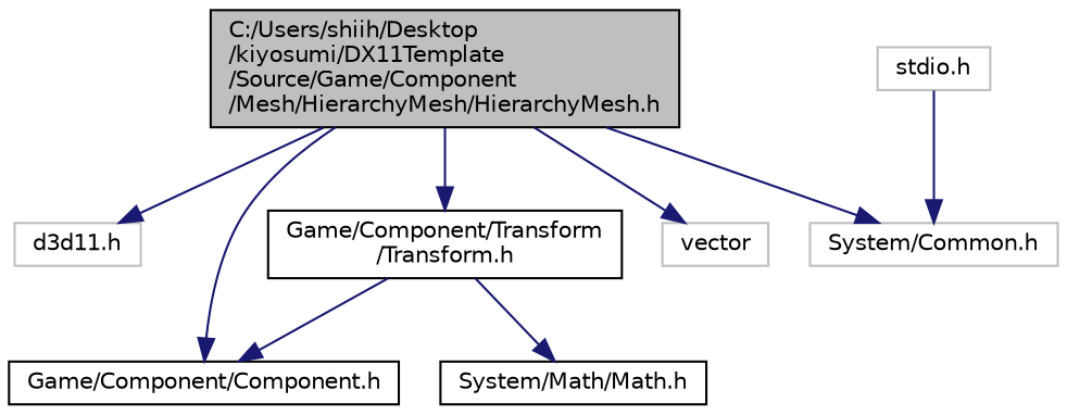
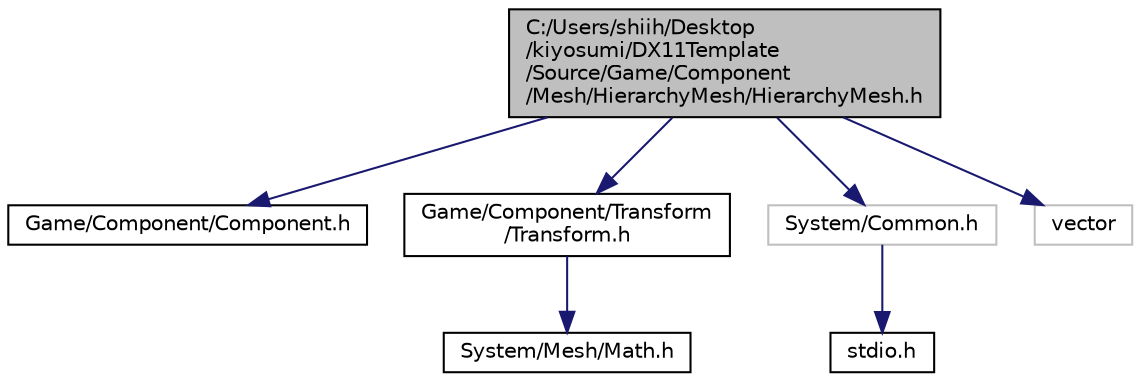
  digraph {
    node [color=black fillcolor=white fontname=Helvetica fontsize=10 shape=record style=filled]
    edge [color=midnightblue fontname=Helvetica fontsize=10 labelfontname=Helvetica labelfontsize=10 style=solid]
    n1 [fillcolor=grey75 fontcolor=black height=0.2 label="C:/Users/shiih/Desktop\l/kiyosumi/DX11Template\l/Source/Game/Component\l/Mesh/HierarchyMesh/HierarchyMesh.h" width=0.4]
-   n2 [color=grey75 height=0.2 label="d3d11.h" width=0.4]
    n3 [height=0.2 label="Game/Component/Component.h" width=0.4]
    n4 [height=0.2 label="Game/Component/Transform\l/Transform.h" width=0.4]
    n5 [color=grey75 height=0.2 label="System/Common.h" width=0.4]
    n6 [color=grey75 height=0.2 label=vector width=0.4]
-   n7 [height=0.2 label="System/Math/Math.h" width=0.4]
-   n8 [color=grey75 height=0.2 label="stdio.h" width=0.4]
-   n1 -> n2
+   n7 [height=0.2 label="System/Mesh/Math.h" width=0.4]
+   n8 [height=0.2 label="stdio.h" width=0.4]
    n1 -> n3
    n1 -> n4
    n1 -> n5
    n1 -> n6
-   n4 -> n3
    n4 -> n7
-   n8 -> n5
+   n5 -> n8
  }
